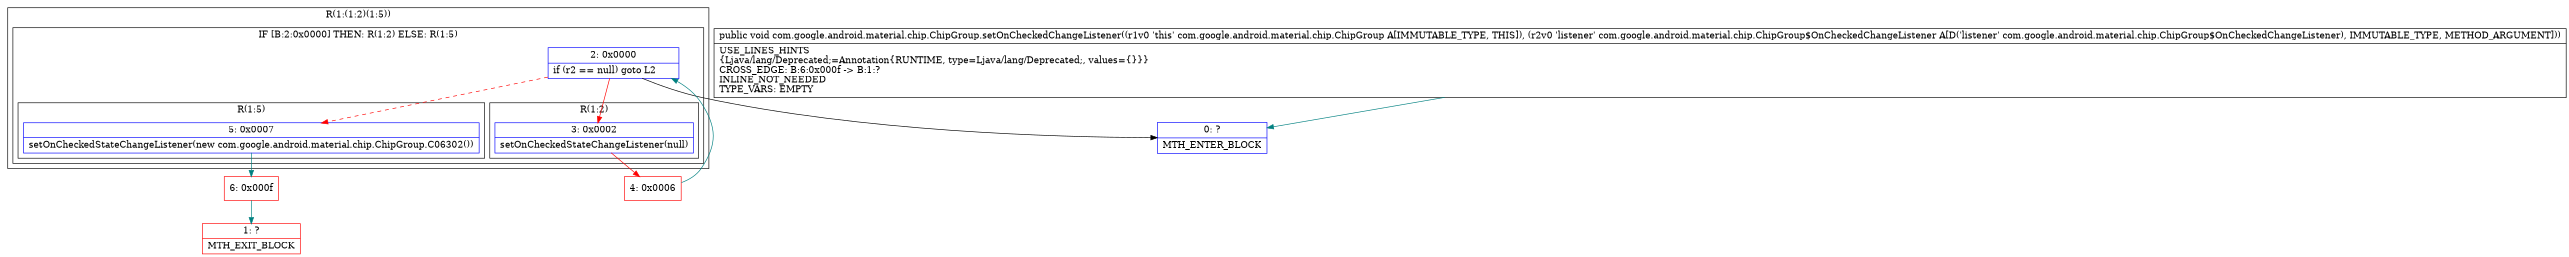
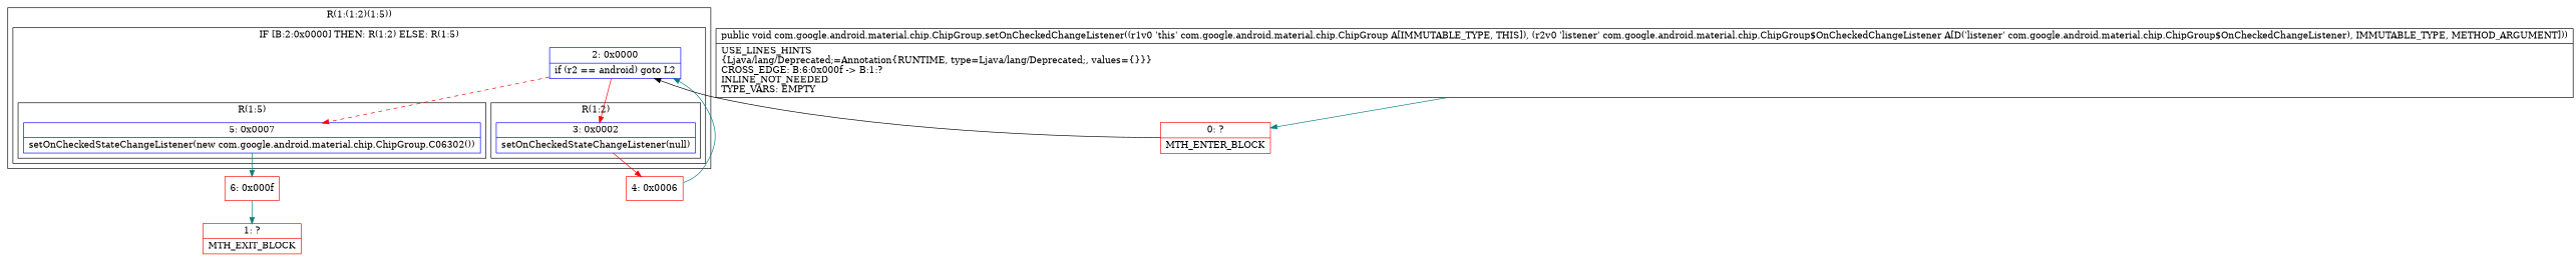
  digraph {
    node [color=red shape=record]
    edge [color=teal]
    n1 [color=blue label="{3\:\ 0x0002|setOnCheckedStateChangeListener(null)\l}"]
    n2 [color=blue label="{5\:\ 0x0007|setOnCheckedStateChangeListener(new com.google.android.material.chip.ChipGroup.C06302())\l}"]
-   n3 [color=blue label="{2\:\ 0x0000|if (r2 == null) goto L2\l}"]
+   n3 [color=blue label="{2\:\ 0x0000|if (r2 == android) goto L2\l}"]
    n4 [label="{4\:\ 0x0006}"]
    n5 [label="{6\:\ 0x000f}"]
    n6 [label="{1\:\ ?|MTH_EXIT_BLOCK\l}"]
-   n7 [color=blue label="{0\:\ ?|MTH_ENTER_BLOCK\l}"]
+   n7 [label="{0\:\ ?|MTH_ENTER_BLOCK\l}"]
    n8 [label="{public void com.google.android.material.chip.ChipGroup.setOnCheckedChangeListener((r1v0 'this' com.google.android.material.chip.ChipGroup A[IMMUTABLE_TYPE, THIS]), (r2v0 'listener' com.google.android.material.chip.ChipGroup$OnCheckedChangeListener A[D('listener' com.google.android.material.chip.ChipGroup$OnCheckedChangeListener), IMMUTABLE_TYPE, METHOD_ARGUMENT]))  | USE_LINES_HINTS\l\{Ljava\/lang\/Deprecated;=Annotation\{RUNTIME, type=Ljava\/lang\/Deprecated;, values=\{\}\}\}\lCROSS_EDGE: B:6:0x000f \-\> B:1:?\lINLINE_NOT_NEEDED\lTYPE_VARS: EMPTY\l}" color=""]
    subgraph cluster_1 {
      label="R(1:(1:2)(1:5))"
      subgraph cluster_2 {
        label="IF [B:2:0x0000] THEN: R(1:2) ELSE: R(1:5)"
        n3
        subgraph cluster_3 {
          label="R(1:2)"
          n1
        }
        subgraph cluster_4 {
          label="R(1:5)"
          n2
        }
      }
    }
    n1 -> n4 [color=red]
    n2 -> n5
    n3 -> n1 [color=red]
    n3 -> n2 [color=red style=dashed]
    n4 -> n3
    n5 -> n6
-   n3 -> n7 [color=black]
+   n7 -> n3 [color=black]
    n8 -> n7
  }
